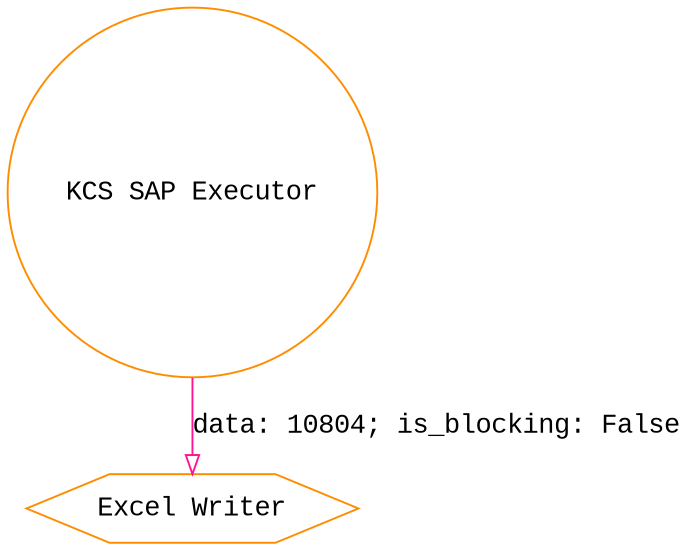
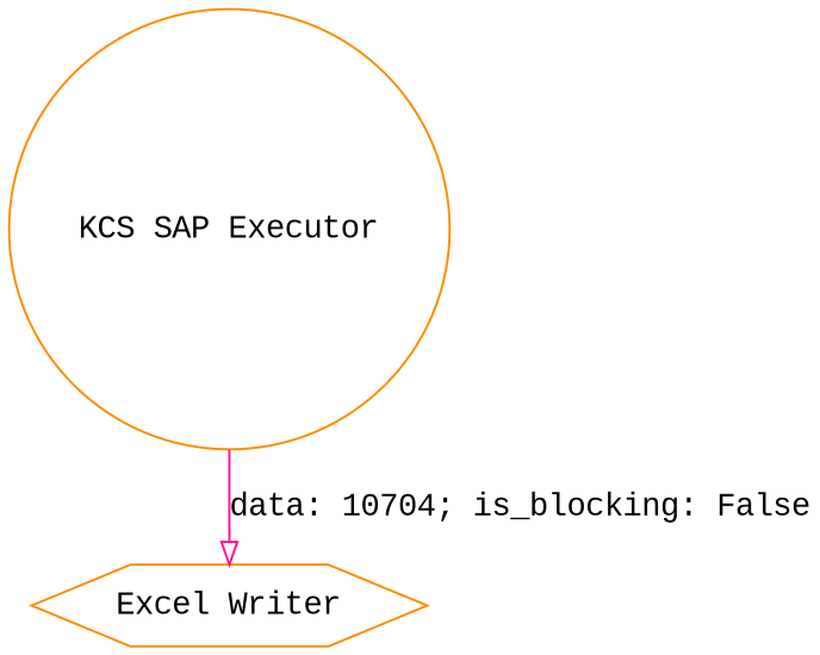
  digraph {
    rankdir=TB
    fontname="Liberation Mono"
    node [color=darkorange fontname="Liberation Mono"]
    n1 [label="Excel Writer" shape=hexagon]
    n2 [label="KCS SAP Executor" shape=circle]
-   n2 -> n1 [label="data: 10804; is_blocking: False" color=deeppink arrowhead=onormal fontname="Liberation Mono"]
+   n2 -> n1 [label="data: 10704; is_blocking: False" color=deeppink arrowhead=onormal fontname="Liberation Mono"]
  }
